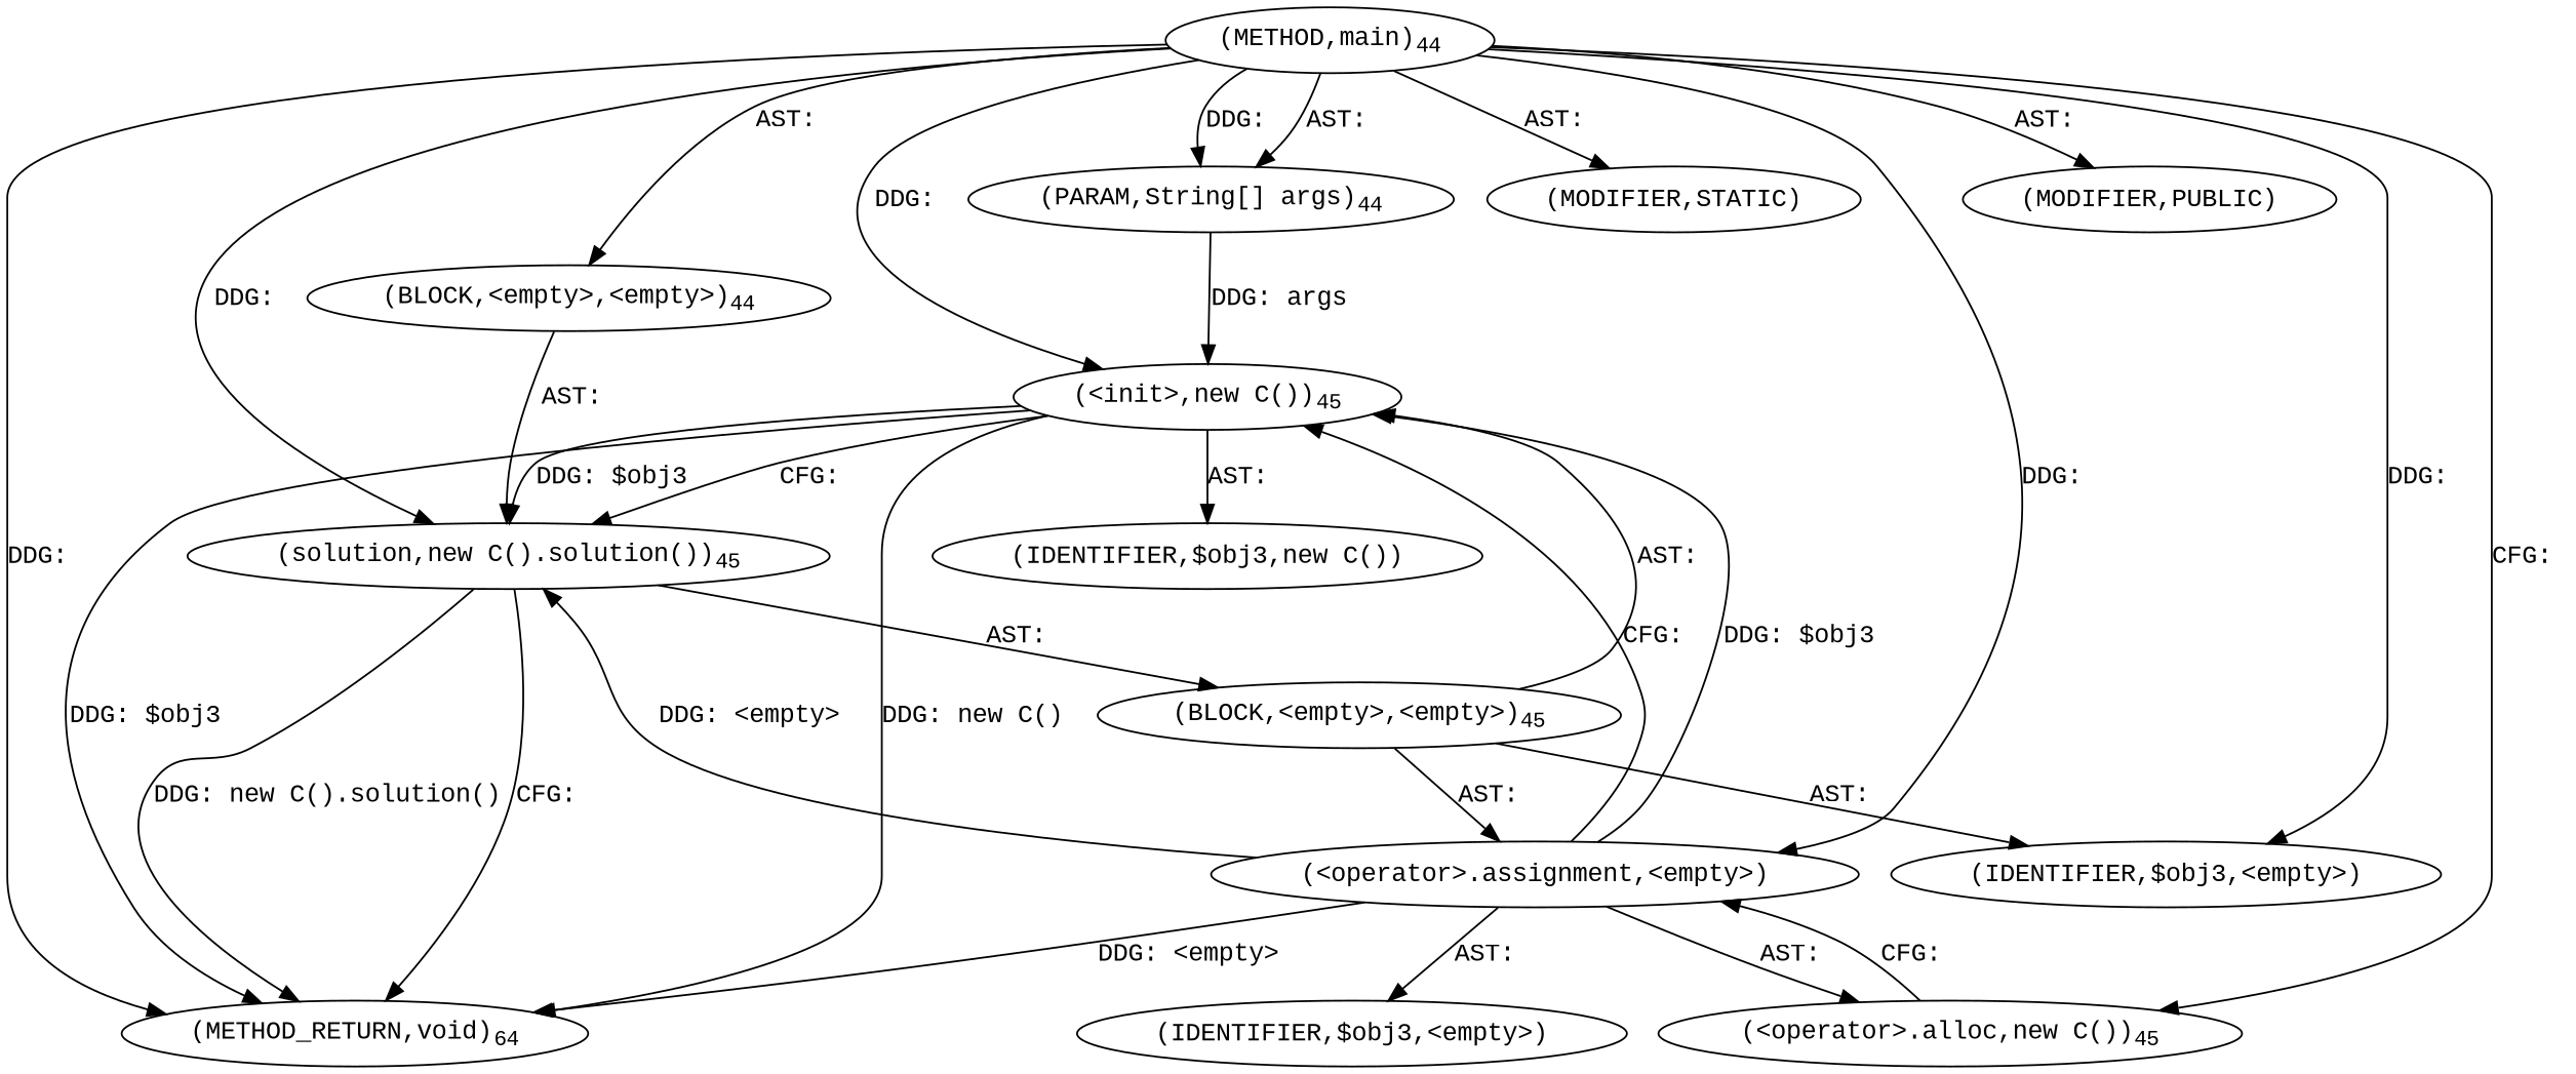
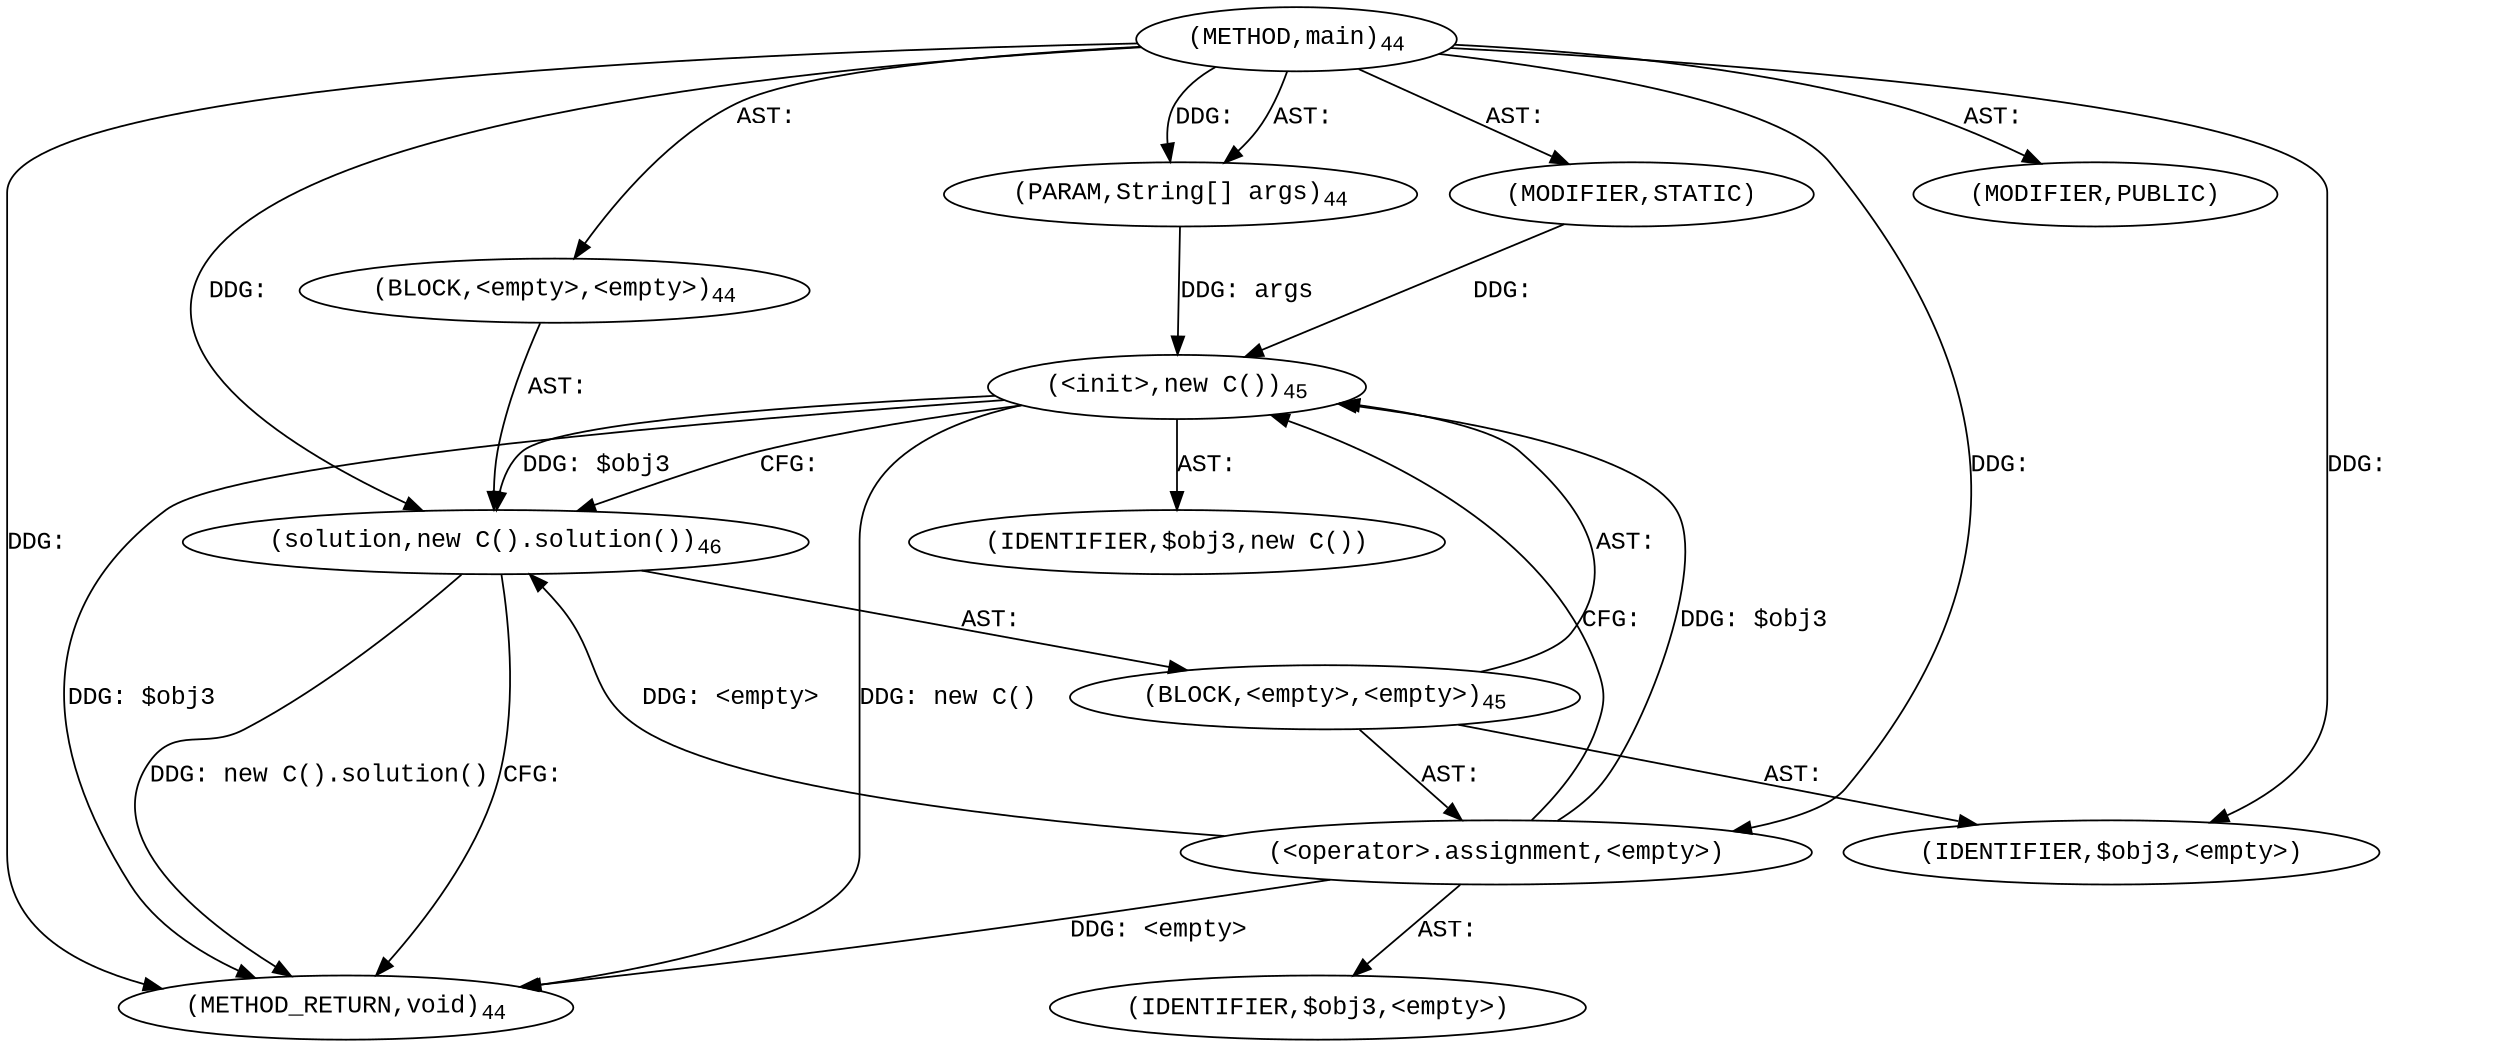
  digraph {
    fontname="Liberation Mono"
    node [fontname="Liberation Mono"]
    edge [fontname="Liberation Mono"]
    n1 [label=<(METHOD,main)<SUB>44</SUB>>]
    n2 [label=<(PARAM,String[] args)<SUB>44</SUB>>]
    n3 [label=<(BLOCK,&lt;empty&gt;,&lt;empty&gt;)<SUB>44</SUB>>]
-   n4 [label=<(solution,new C().solution())<SUB>45</SUB>>]
+   n4 [label=<(solution,new C().solution())<SUB>46</SUB>>]
    n5 [label=<(&lt;operator&gt;.assignment,&lt;empty&gt;)>]
-   n6 [label=<(&lt;operator&gt;.alloc,new C())<SUB>45</SUB>>]
    n7 [label=<(&lt;init&gt;,new C())<SUB>45</SUB>>]
    n8 [label=<(IDENTIFIER,$obj3,&lt;empty&gt;)>]
    n9 [label=<(MODIFIER,PUBLIC)>]
    n10 [label=<(MODIFIER,STATIC)>]
-   n11 [label=<(METHOD_RETURN,void)<SUB>64</SUB>>]
+   n11 [label=<(METHOD_RETURN,void)<SUB>44</SUB>>]
    n12 [label=<(BLOCK,&lt;empty&gt;,&lt;empty&gt;)<SUB>45</SUB>>]
    n13 [label=<(IDENTIFIER,$obj3,&lt;empty&gt;)>]
    n14 [label=<(IDENTIFIER,$obj3,new C())>]
    n1 -> n2 [label="AST: "]
    n1 -> n2 [label="DDG: "]
    n1 -> n3 [label="AST: "]
    n1 -> n4 [label="DDG: "]
    n1 -> n5 [label="DDG: "]
-   n1 -> n6 [label="CFG: "]
-   n1 -> n7 [label="DDG: "]
+   n10 -> n7 [label="DDG: "]
    n1 -> n8 [label="DDG: "]
    n1 -> n9 [label="AST: "]
    n1 -> n10 [label="AST: "]
    n1 -> n11 [label="DDG: "]
    n2 -> n7 [label="DDG: args"]
    n3 -> n4 [label="AST: "]
    n4 -> n11 [label="CFG: "]
    n4 -> n11 [label="DDG: new C().solution()"]
    n4 -> n12 [label="AST: "]
    n5 -> n4 [label="DDG: &lt;empty&gt;"]
-   n5 -> n6 [label="AST: "]
    n5 -> n7 [label="CFG: "]
    n5 -> n7 [label="DDG: $obj3"]
    n5 -> n11 [label="DDG: &lt;empty&gt;"]
    n5 -> n13 [label="AST: "]
-   n6 -> n5 [label="CFG: "]
    n7 -> n4 [label="CFG: "]
    n7 -> n4 [label="DDG: $obj3"]
    n7 -> n11 [label="DDG: $obj3"]
    n7 -> n11 [label="DDG: new C()"]
    n7 -> n14 [label="AST: "]
    n12 -> n5 [label="AST: "]
    n12 -> n7 [label="AST: "]
    n12 -> n8 [label="AST: "]
  }
